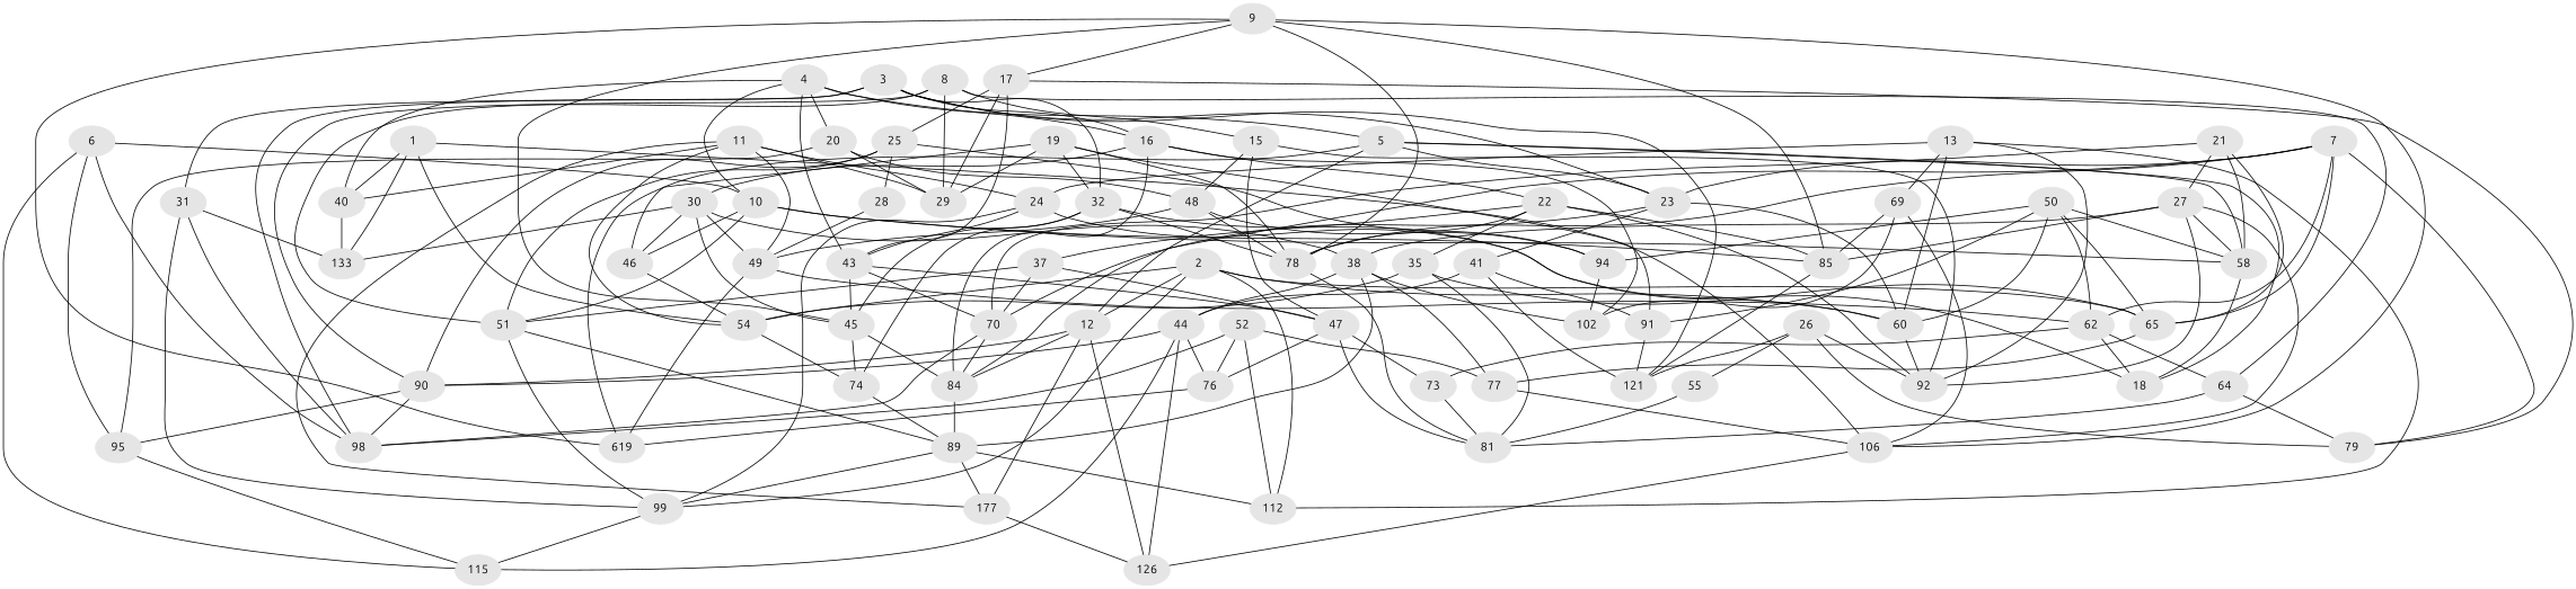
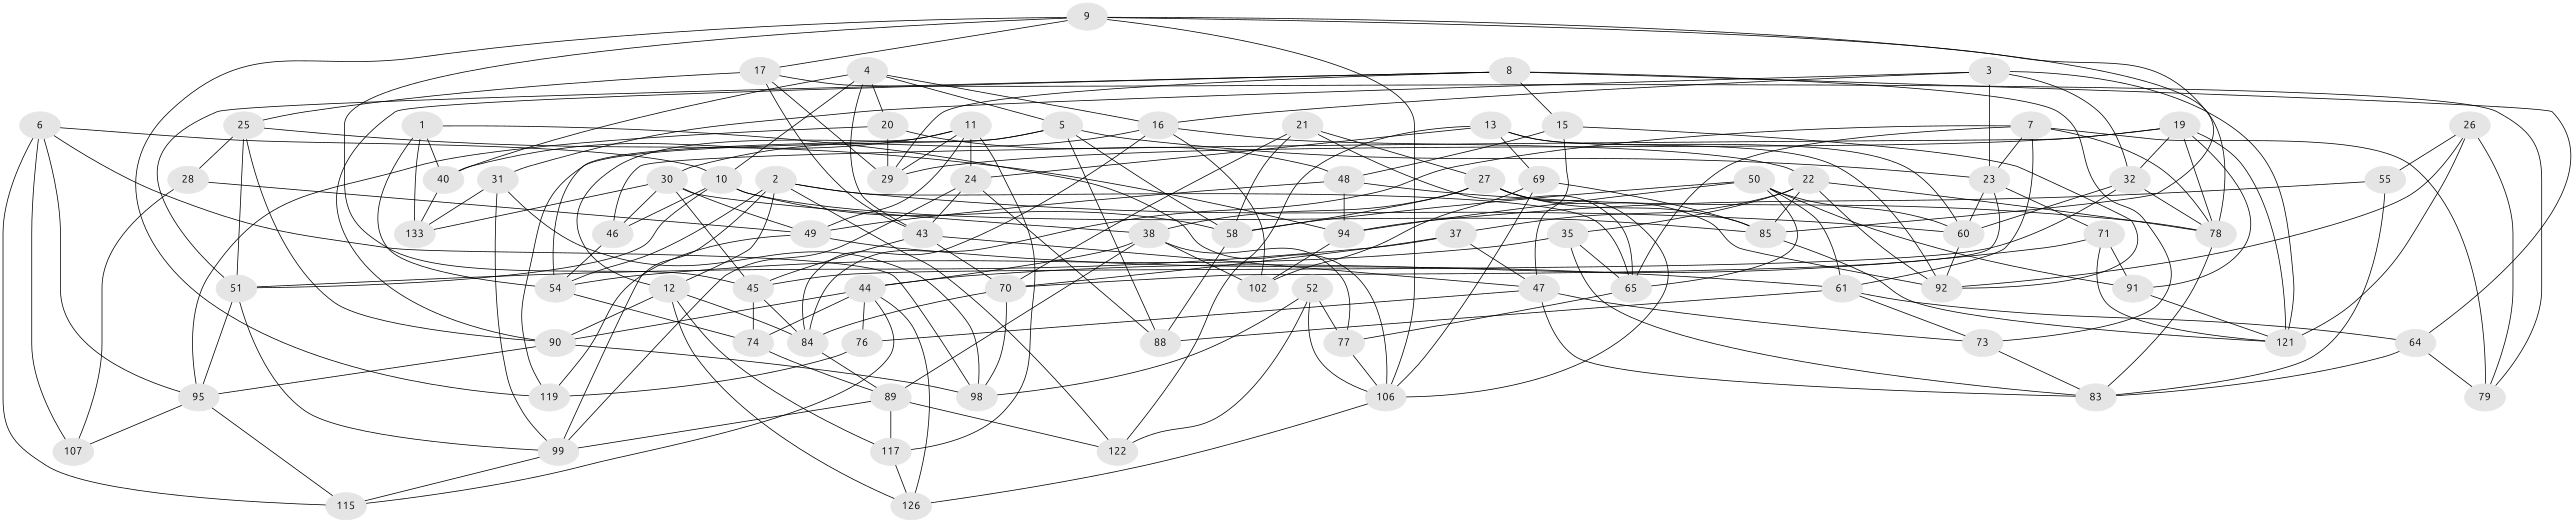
  graph {
    fontname=Ubuntu
    node [color=gray90 fontname=Ubuntu style=filled]
    edge [fontname=Ubuntu]
    1
    40
    54 [super="+127"]
    106 [super="+109"]
    133
    74
    126
    2 [super="+14"]
    12 [super="+59"]
    60 [super="+101"]
    65 [super="+72"]
    99 [super="+100"]
-   112
+   112 [label=122]
    84 [super="+128"]
    90 [super="+105"]
-   117 [label=177]
+   117
    92 [super="+111"]
    77
    115
    3 [super="+39"]
    16 [super="+66"]
    23 [super="+125"]
    31
    32 [super="+33"]
    98 [super="+103"]
    121 [super="+132"]
    22 [super="+68"]
    30 [super="+86"]
    102
    70 [super="+120"]
-   41
+   41 [label=71]
    78 [super="+81"]
    45 [super="+93"]
    4 [super="+34"]
    5 [super="+18"]
    10 [super="+42"]
    20
    43 [super="+104"]
    58 [super="+97"]
-   88 [label=18]
-   119 [label=619]
+   88
+   119
    51 [super="+67"]
    85 [super="+123"]
    46
    95 [super="+129"]
    29 [super="+113"]
    48 [super="+110"]
    47 [super="+53"]
    6 [super="+56"]
+   107
    7 [super="+36"]
-   61 [super="+124" label=62]
+   61 [super="+124"]
    79
    64
    73
-   83 [super="+96" label=81]
+   83 [super="+96"]
    89 [super="+116"]
    8 [super="+114"]
    15
    9 [super="+87"]
    17 [super="+80"]
    25 [super="+130"]
    11 [super="+118"]
    24 [super="+57"]
    49 [super="+122"]
    13 [super="+131"]
    69
    76
    94 [super="+108"]
    35
    37
    38 [super="+71"]
    28
    19 [super="+82"]
    91
    27 [super="+62"]
    21
    44 [super="+63"]
    26
    55
    50 [super="+75"]
    52
    1 -- 40
    1 -- 54
    1 -- 106
    1 -- 133
    40 -- 133
    54 -- 74
    106 -- 126
    74 -- 89
    2 -- 54
    2 -- 12
    2 -- 60
    2 -- 65
    2 -- 99
    2 -- 112
    12 -- 126
    12 -- 84
    12 -- 90
    12 -- 117
    60 -- 92
    65 -- 77
    99 -- 115
    84 -- 89
    90 -- 98
    90 -- 95
    117 -- 126
    77 -- 106
    3 -- 16
    3 -- 23
    3 -- 31
    3 -- 32
-   3 -- 98
    3 -- 121
    16 -- 84
    16 -- 22
    16 -- 30
    16 -- 102
    23 -- 60
    23 -- 70
    23 -- 41
    31 -- 133
    31 -- 99
    31 -- 98
-   32 -- 74
+   44 -- 74
    32 -- 60
    32 -- 78
    32 -- 45
    22 -- 92
    22 -- 78
    22 -- 85
    22 -- 35
    22 -- 37
    30 -- 133
    30 -- 45
    30 -- 46
    30 -- 49
    30 -- 38
    70 -- 84
    70 -- 98
    41 -- 121
    41 -- 91
    41 -- 44
    78 -- 83
    45 -- 74
    45 -- 84
    4 -- 40
    4 -- 16
    4 -- 5
    4 -- 10
    4 -- 20
    4 -- 43
    5 -- 12
    5 -- 23
    5 -- 58
    5 -- 88
    5 -- 119
    10 -- 58
    10 -- 51
    10 -- 85
    10 -- 46
    20 -- 95
    20 -- 29
    20 -- 48
    43 -- 70
    43 -- 45
    43 -- 47
    58 -- 88
    51 -- 99
-   51 -- 89
+   51 -- 95
    85 -- 121
    46 -- 54
    95 -- 115
+   95 -- 107
    48 -- 78
    48 -- 49
    48 -- 94
    47 -- 73
    47 -- 83
    47 -- 76
    6 -- 115
    6 -- 98
    6 -- 10
    6 -- 95
+   6 -- 107 [weight=2]
    7 -- 65
    7 -- 84
    7 -- 23
    7 -- 78
    7 -- 61
    7 -- 79
    61 -- 88
    61 -- 64
    61 -- 73
    64 -- 79
    64 -- 83
    73 -- 83
    89 -- 99
    89 -- 112
    89 -- 117
    8 -- 90
    8 -- 51
    8 -- 29
    8 -- 64
+   8 -- 73
    8 -- 15
    15 -- 92
    15 -- 48
    15 -- 47
    9 -- 106
    9 -- 78
    9 -- 45
    9 -- 119
    9 -- 85
    9 -- 17
    17 -- 43
    17 -- 29 [weight=2]
    17 -- 79
    17 -- 25
    25 -- 90
    25 -- 51
    25 -- 94
    25 -- 28 [weight=2]
    11 -- 40
    11 -- 54
    11 -- 117
    11 -- 29
    11 -- 24
    11 -- 49
    24 -- 99
    24 -- 43
    24 -- 88
    49 -- 119
    49 -- 61
    13 -- 60
    13 -- 112
    13 -- 92
    13 -- 24 [weight=2]
    13 -- 69
    69 -- 106
    69 -- 102
    69 -- 85
    76 -- 119
    94 -- 102
    35 -- 54
    35 -- 65
    35 -- 83
    37 -- 70
    37 -- 51
    37 -- 47
    38 -- 77
    38 -- 102
    38 -- 89
    38 -- 44
+   28 -- 107
    28 -- 49
    19 -- 32
+   19 -- 121
    19 -- 78
    19 -- 46
    19 -- 29
    19 -- 91
    91 -- 121
    27 -- 106
    27 -- 92
    27 -- 58
    27 -- 85
    27 -- 38
    21 -- 65
    21 -- 70
    21 -- 58
    21 -- 27
    44 -- 126
    44 -- 90
    44 -- 115
    44 -- 76
    26 -- 92
    26 -- 121
    26 -- 79
    26 -- 55
    55 -- 83
+   55 -- 94 [weight=2]
    50 -- 60
    50 -- 65
    50 -- 58
    50 -- 61
    50 -- 94
    50 -- 91
    52 -- 112
    52 -- 77
    52 -- 98
-   52 -- 76
+   52 -- 106
  }
